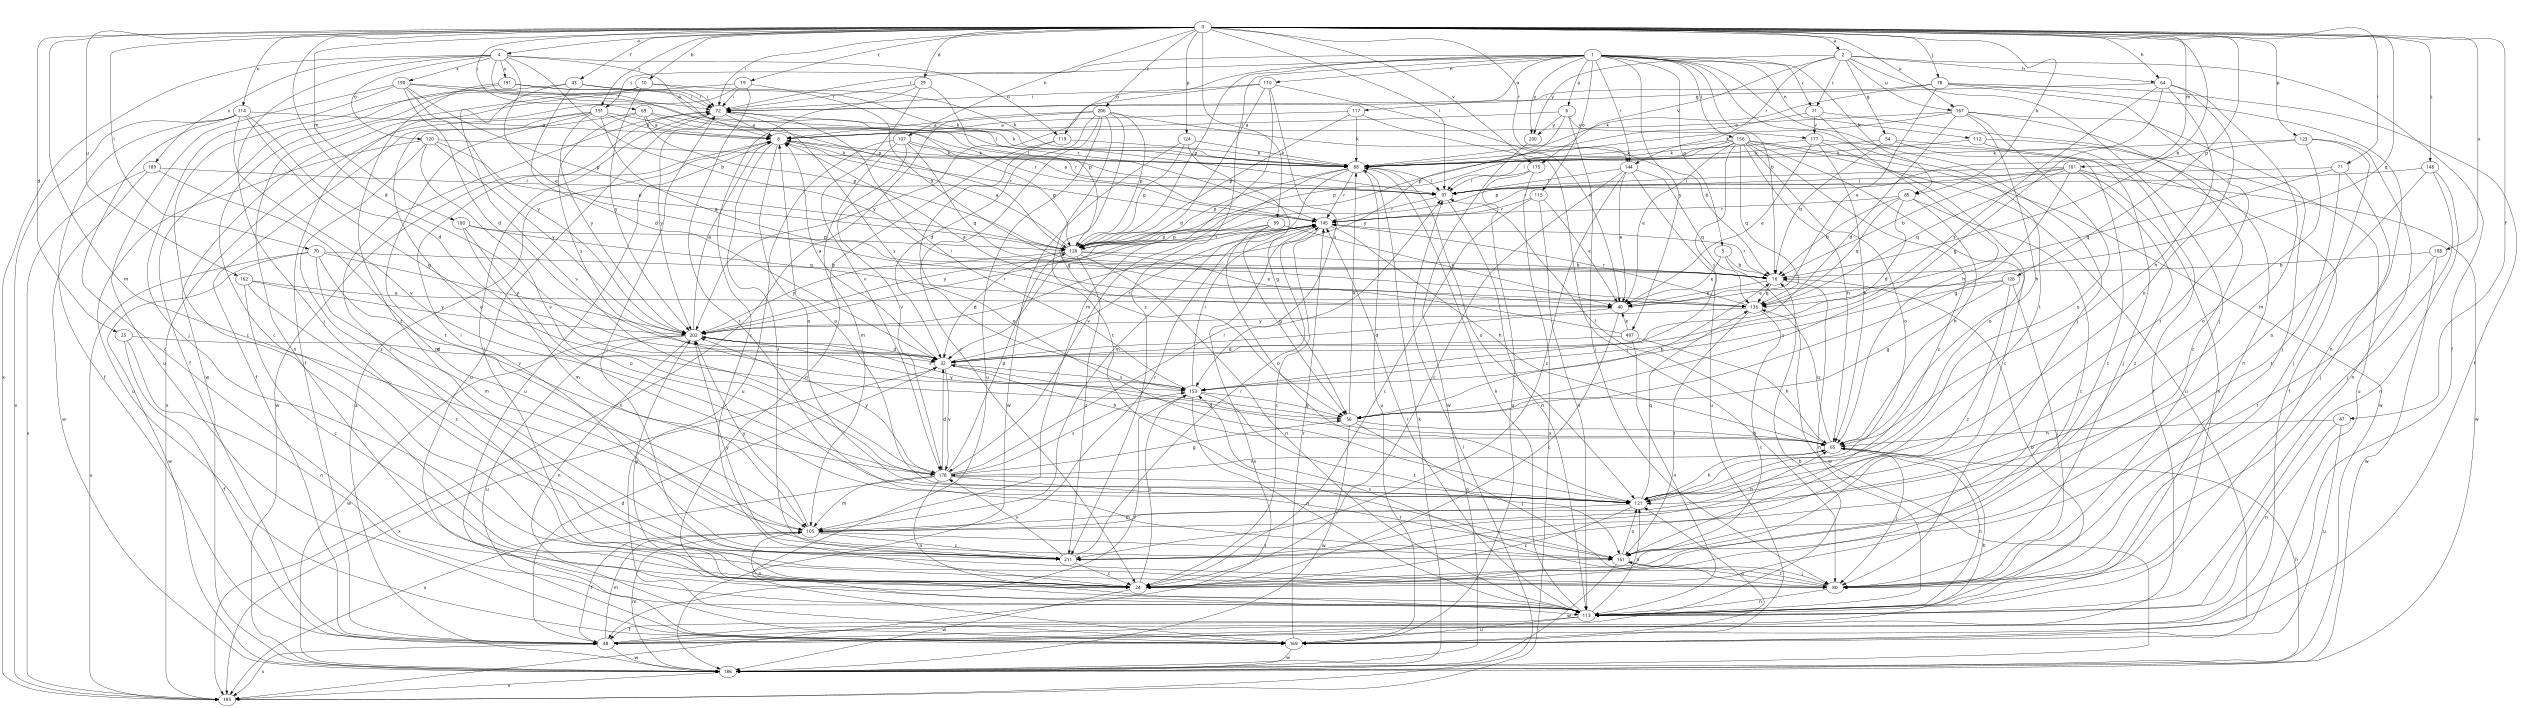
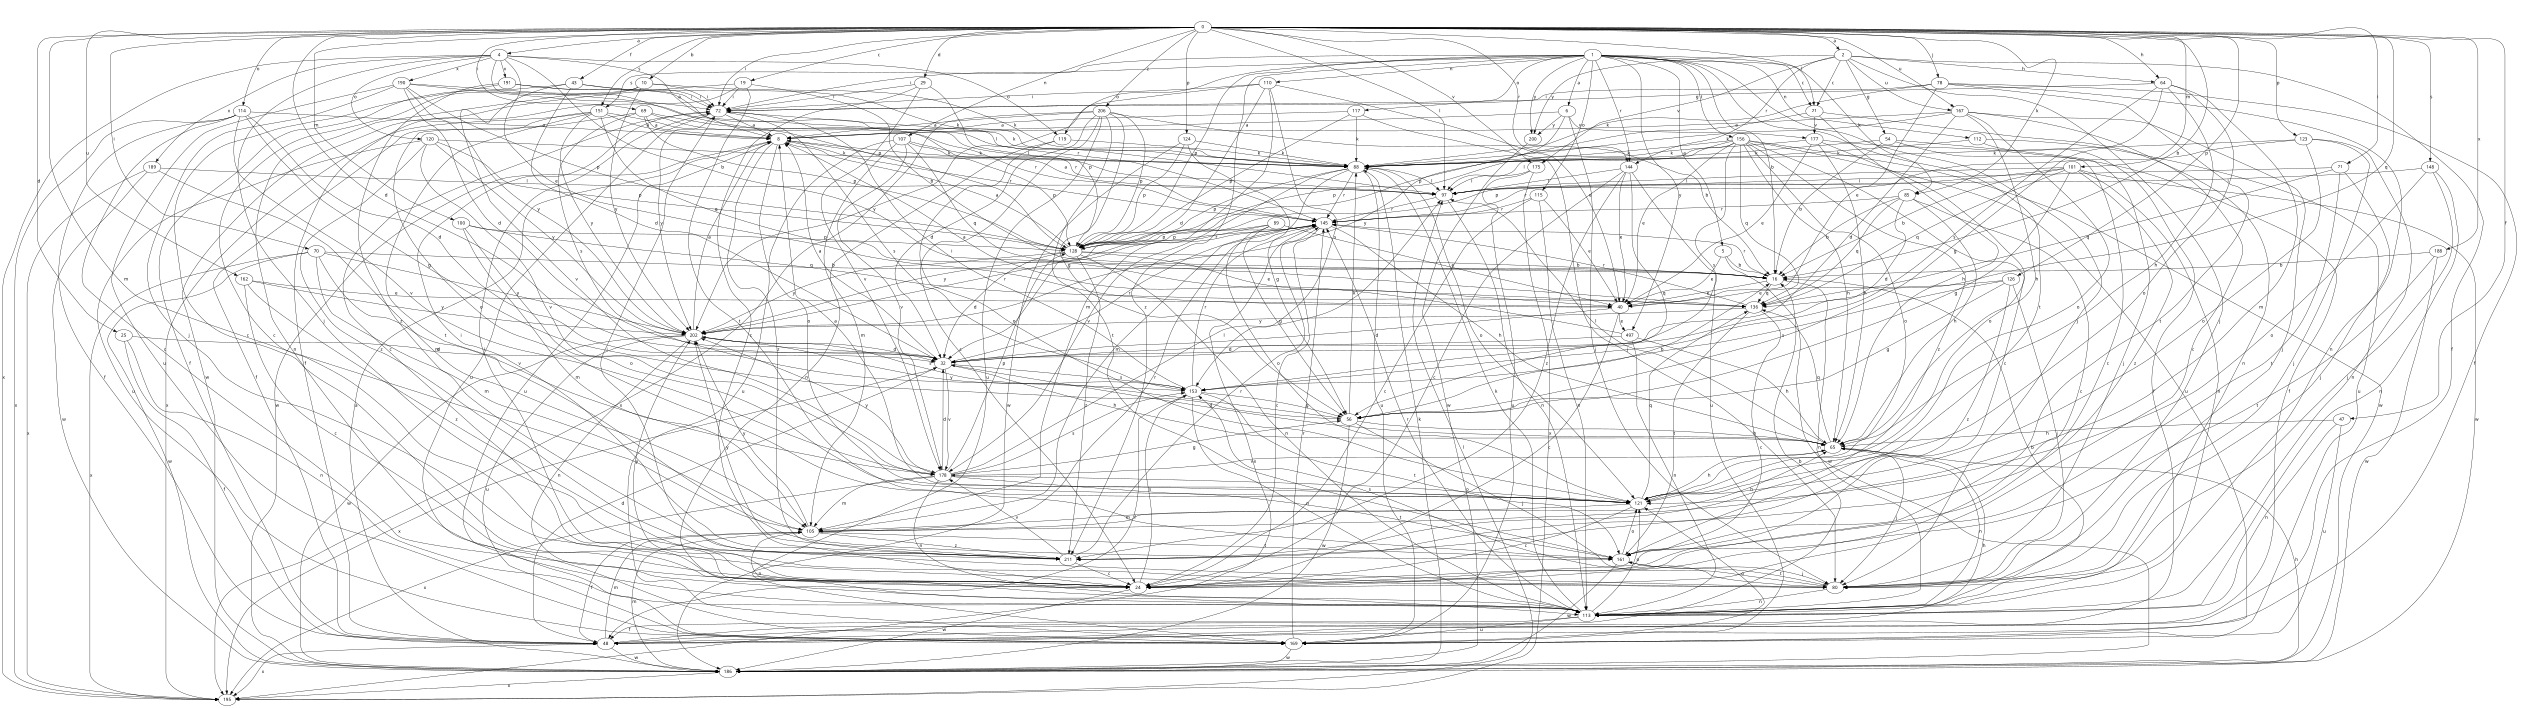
  strict digraph {
    fontname="Noto Sans"
    node [fontname="Noto Sans"]
    edge [fontname="Noto Sans"]
    0
    2
    4
    10
    16
    19
    25
    29
    32
    43
    47
    64
    69
    70
    71
    72
    78
    85
    89
    97
    100
    101
    105
    107
    114
    123
    124
    126
    136
    144
    148
    151
    162
    167
    175
    188
    206
    21
    80
    200
    48
    54
    119
    128
    8
    40
    120
    189
    190
    191
    195
    202
    88
    24
    113
    145
    161
    186
    178
    65
    153
    169
    121
    56
    211
    1
    5
    6
    110
    112
    115
    117
    156
    n74 [label=497]
    177
    0 -> 2 [label=a]
    0 -> 4 [label=a]
    0 -> 10 [label=b]
    0 -> 16 [label=b]
    0 -> 19 [label=c]
    0 -> 25 [label=d]
    0 -> 29 [label=d]
    0 -> 32 [label=d]
    0 -> 43 [label=f]
    0 -> 47 [label=f]
    0 -> 64 [label=h]
    0 -> 69 [label=i]
    0 -> 70 [label=i]
    0 -> 71 [label=i]
    0 -> 72 [label=i]
    0 -> 78 [label=j]
    0 -> 85 [label=k]
-   0 -> 89 [label=l]
+   0 -> 21 [label=l]
    0 -> 97 [label=l]
    0 -> 100 [label=m]
    0 -> 101 [label=m]
    0 -> 105 [label=m]
    0 -> 107 [label=n]
    0 -> 114 [label=o]
    0 -> 123 [label=p]
    0 -> 124 [label=p]
    0 -> 126 [label=p]
    0 -> 136 [label=q]
    0 -> 144 [label=r]
    0 -> 148 [label=s]
    0 -> 151 [label=s]
    0 -> 162 [label=u]
    0 -> 167 [label=u]
    0 -> 175 [label=v]
    0 -> 188 [label=x]
    0 -> 206 [label=z]
    2 -> 64 [label=h]
    2 -> 144 [label=r]
    2 -> 167 [label=u]
    2 -> 175 [label=v]
    2 -> 21 [label=c]
    2 -> 80 [label=j]
    2 -> 200 [label=y]
    2 -> 48 [label=f]
    2 -> 54 [label=g]
    4 -> 16 [label=b]
    4 -> 80 [label=j]
    4 -> 119 [label=o]
    4 -> 128 [label=p]
    4 -> 8 [label=a]
    4 -> 40 [label=e]
    4 -> 120 [label=o]
    4 -> 189 [label=x]
    4 -> 190 [label=x]
    4 -> 191 [label=x]
    4 -> 195 [label=x]
    10 -> 72 [label=i]
    10 -> 202 [label=y]
    10 -> 88 [label=k]
    10 -> 24 [label=c]
    10 -> 113 [label=n]
    16 -> 136 [label=q]
    16 -> 40 [label=e]
    16 -> 113 [label=n]
    16 -> 145 [label=r]
    19 -> 16 [label=b]
    19 -> 72 [label=i]
    19 -> 48 [label=f]
    19 -> 161 [label=t]
    19 -> 186 [label=w]
    25 -> 32 [label=d]
    25 -> 48 [label=f]
    25 -> 113 [label=n]
    29 -> 72 [label=i]
    29 -> 128 [label=p]
    29 -> 24 [label=c]
    29 -> 178 [label=v]
    32 -> 8 [label=a]
    32 -> 195 [label=x]
    32 -> 145 [label=r]
    32 -> 178 [label=v]
    32 -> 65 [label=h]
    32 -> 153 [label=s]
    43 -> 32 [label=d]
    43 -> 72 [label=i]
    43 -> 48 [label=f]
    43 -> 88 [label=k]
    43 -> 178 [label=v]
    47 -> 113 [label=n]
    47 -> 65 [label=h]
    47 -> 169 [label=u]
    64 -> 72 [label=g]
    64 -> 105 [label=m]
    64 -> 65 [label=h]
    64 -> 153 [label=s]
    64 -> 121 [label=o]
    64 -> 56 [label=g]
    69 -> 97 [label=l]
    69 -> 128 [label=p]
    69 -> 8 [label=a]
    69 -> 145 [label=r]
    69 -> 153 [label=s]
    69 -> 121 [label=o]
    70 -> 16 [label=b]
    70 -> 105 [label=m]
    70 -> 195 [label=x]
    70 -> 202 [label=y]
    70 -> 186 [label=w]
    70 -> 178 [label=v]
    71 -> 97 [label=l]
    71 -> 136 [label=q]
    71 -> 80 [label=j]
    71 -> 161 [label=t]
    72 -> 8 [label=a]
    72 -> 202 [label=y]
    72 -> 88 [label=k]
    72 -> 24 [label=c]
    72 -> 153 [label=s]
    72 -> 169 [label=u]
    78 -> 72 [label=i]
    78 -> 48 [label=f]
    78 -> 40 [label=e]
    78 -> 88 [label=k]
    78 -> 113 [label=n]
    78 -> 161 [label=t]
    85 -> 16 [label=b]
    85 -> 32 [label=d]
    85 -> 136 [label=q]
    85 -> 24 [label=c]
    85 -> 145 [label=r]
    85 -> 65 [label=h]
    89 -> 128 [label=p]
    89 -> 40 [label=e]
    89 -> 202 [label=y]
    89 -> 121 [label=o]
    89 -> 56 [label=g]
    97 -> 8 [label=a]
    97 -> 113 [label=n]
    97 -> 145 [label=r]
    100 -> 105 [label=m]
    100 -> 136 [label=q]
    100 -> 128 [label=p]
    100 -> 121 [label=o]
    101 -> 16 [label=b]
    101 -> 97 [label=l]
    101 -> 136 [label=q]
    101 -> 113 [label=n]
    101 -> 145 [label=r]
    101 -> 186 [label=w]
    101 -> 56 [label=g]
    101 -> 211 [label=z]
    105 -> 48 [label=f]
    105 -> 202 [label=y]
    105 -> 113 [label=n]
    105 -> 145 [label=r]
    105 -> 161 [label=t]
    105 -> 65 [label=h]
    105 -> 211 [label=z]
    107 -> 105 [label=m]
    107 -> 136 [label=q]
    107 -> 128 [label=p]
    107 -> 88 [label=k]
    107 -> 178 [label=v]
    107 -> 169 [label=u]
    114 -> 32 [label=d]
    114 -> 48 [label=f]
    114 -> 8 [label=a]
    114 -> 195 [label=x]
    114 -> 24 [label=c]
    114 -> 178 [label=v]
    114 -> 56 [label=g]
    123 -> 80 [label=j]
    123 -> 128 [label=p]
    123 -> 88 [label=k]
    123 -> 113 [label=n]
    123 -> 121 [label=o]
    124 -> 128 [label=p]
    124 -> 88 [label=k]
    124 -> 186 [label=w]
    124 -> 56 [label=g]
    126 -> 80 [label=j]
    126 -> 40 [label=e]
    126 -> 153 [label=s]
    126 -> 56 [label=g]
    126 -> 211 [label=z]
    136 -> 202 [label=y]
    136 -> 24 [label=c]
    136 -> 145 [label=r]
    136 -> 161 [label=t]
    144 -> 97 [label=l]
-   144 -> 136 [label=q]
+   144 -> 56 [label=q]
    144 -> 40 [label=e]
    144 -> 24 [label=c]
    144 -> 169 [label=u]
    144 -> 211 [label=z]
    148 -> 97 [label=l]
    148 -> 80 [label=j]
    148 -> 113 [label=n]
    148 -> 121 [label=o]
    151 -> 136 [label=q]
    151 -> 48 [label=f]
    151 -> 8 [label=a]
    151 -> 195 [label=x]
    151 -> 202 [label=y]
    151 -> 145 [label=r]
    151 -> 161 [label=t]
    162 -> 40 [label=e]
    162 -> 202 [label=y]
    162 -> 24 [label=c]
    162 -> 211 [label=z]
    167 -> 32 [label=d]
    167 -> 80 [label=j]
    167 -> 8 [label=a]
    167 -> 88 [label=k]
    167 -> 24 [label=c]
    167 -> 65 [label=h]
    167 -> 121 [label=o]
    175 -> 97 [label=l]
    175 -> 195 [label=x]
    175 -> 169 [label=u]
    188 -> 16 [label=b]
    188 -> 161 [label=t]
    188 -> 186 [label=w]
    206 -> 16 [label=b]
    206 -> 32 [label=d]
    206 -> 128 [label=p]
    206 -> 8 [label=a]
    206 -> 195 [label=x]
    206 -> 24 [label=c]
    206 -> 161 [label=t]
    206 -> 169 [label=u]
    206 -> 56 [label=g]
    21 -> 128 [label=p]
    21 -> 113 [label=n]
    21 -> 65 [label=h]
    21 -> 177 [label=v]
    80 -> 72 [label=i]
    80 -> 113 [label=n]
    80 -> 161 [label=t]
    80 -> 153 [label=s]
    200 -> 186 [label=w]
    48 -> 16 [label=b]
    48 -> 32 [label=d]
    48 -> 105 [label=m]
    48 -> 195 [label=x]
    48 -> 186 [label=w]
    48 -> 65 [label=h]
    54 -> 16 [label=b]
    54 -> 80 [label=j]
    54 -> 88 [label=k]
    54 -> 24 [label=c]
    119 -> 88 [label=k]
    119 -> 113 [label=n]
    119 -> 121 [label=o]
    128 -> 16 [label=b]
    128 -> 32 [label=d]
    128 -> 8 [label=a]
    128 -> 40 [label=e]
    128 -> 202 [label=y]
    128 -> 113 [label=n]
    128 -> 145 [label=r]
    128 -> 211 [label=z]
    8 -> 88 [label=k]
    8 -> 145 [label=r]
    8 -> 186 [label=w]
    8 -> 169 [label=u]
    8 -> 121 [label=o]
    8 -> 211 [label=z]
    40 -> 32 [label=d]
    40 -> 24 [label=c]
    120 -> 128 [label=p]
    120 -> 202 [label=y]
    120 -> 88 [label=k]
    120 -> 178 [label=v]
    120 -> 169 [label=u]
    120 -> 211 [label=z]
    189 -> 97 [label=l]
    189 -> 105 [label=m]
    189 -> 195 [label=x]
    189 -> 186 [label=w]
    190 -> 32 [label=d]
    190 -> 72 [label=i]
    190 -> 97 [label=l]
    190 -> 80 [label=j]
    190 -> 128 [label=p]
    190 -> 202 [label=y]
    190 -> 169 [label=u]
    191 -> 72 [label=i]
    191 -> 24 [label=c]
    191 -> 145 [label=r]
    191 -> 211 [label=z]
    195 -> 97 [label=l]
    202 -> 32 [label=d]
    202 -> 8 [label=a]
    202 -> 113 [label=n]
    202 -> 145 [label=r]
    202 -> 186 [label=w]
    202 -> 153 [label=s]
    202 -> 169 [label=u]
    88 -> 97 [label=l]
    88 -> 105 [label=m]
    88 -> 128 [label=p]
    88 -> 145 [label=r]
    88 -> 178 [label=v]
    88 -> 169 [label=u]
    88 -> 121 [label=o]
    24 -> 72 [label=i]
    24 -> 202 [label=y]
    24 -> 186 [label=w]
    24 -> 153 [label=s]
    113 -> 16 [label=b]
    113 -> 48 [label=f]
    113 -> 88 [label=k]
    113 -> 145 [label=r]
    113 -> 169 [label=u]
    113 -> 121 [label=o]
    145 -> 128 [label=p]
    145 -> 195 [label=x]
    145 -> 24 [label=c]
    145 -> 65 [label=h]
    161 -> 80 [label=j]
    161 -> 186 [label=w]
    161 -> 121 [label=o]
    186 -> 105 [label=m]
    186 -> 8 [label=a]
    186 -> 195 [label=x]
    186 -> 88 [label=k]
    186 -> 65 [label=h]
    178 -> 32 [label=d]
    178 -> 97 [label=l]
    178 -> 105 [label=m]
    178 -> 128 [label=p]
    178 -> 195 [label=x]
    178 -> 202 [label=y]
    178 -> 113 [label=n]
    178 -> 161 [label=t]
    178 -> 153 [label=s]
    178 -> 121 [label=o]
    178 -> 56 [label=g]
    65 -> 32 [label=d]
    65 -> 97 [label=l]
    65 -> 136 [label=q]
    65 -> 80 [label=j]
    65 -> 113 [label=n]
    65 -> 178 [label=v]
    153 -> 72 [label=i]
    153 -> 48 [label=f]
    153 -> 113 [label=n]
    153 -> 145 [label=r]
    153 -> 161 [label=t]
    153 -> 56 [label=g]
    169 -> 145 [label=r]
    169 -> 186 [label=w]
    169 -> 121 [label=o]
    121 -> 105 [label=m]
    121 -> 136 [label=q]
    121 -> 8 [label=a]
    121 -> 24 [label=c]
    121 -> 65 [label=h]
    56 -> 16 [label=b]
    56 -> 80 [label=j]
    56 -> 202 [label=y]
    56 -> 88 [label=k]
    56 -> 186 [label=w]
    56 -> 65 [label=h]
    211 -> 72 [label=i]
    211 -> 202 [label=y]
    211 -> 24 [label=c]
    211 -> 145 [label=r]
    211 -> 178 [label=v]
    1 -> 16 [label=b]
    1 -> 72 [label=i]
    1 -> 85 [label=k]
    1 -> 144 [label=r]
    1 -> 151 [label=s]
    1 -> 21 [label=c]
    1 -> 80 [label=j]
    1 -> 200 [label=y]
    1 -> 119 [label=o]
    1 -> 128 [label=p]
    1 -> 161 [label=t]
    1 -> 211 [label=z]
    1 -> 5 [label=a]
    1 -> 6 [label=a]
    1 -> 110 [label=n]
    1 -> 112 [label=n]
    1 -> 115 [label=o]
    1 -> 117 [label=o]
    1 -> 156 [label=t]
    1 -> n74 [label=y]
    5 -> 16 [label=b]
    5 -> 40 [label=e]
    5 -> 186 [label=w]
    6 -> 80 [label=j]
    6 -> 200 [label=y]
    6 -> 8 [label=a]
    6 -> 202 [label=y]
    6 -> 177 [label=v]
    110 -> 32 [label=d]
    110 -> 72 [label=i]
    110 -> 105 [label=m]
    110 -> 40 [label=e]
    110 -> 202 [label=y]
    110 -> 153 [label=s]
    112 -> 48 [label=f]
    112 -> 88 [label=k]
    112 -> 169 [label=u]
    115 -> 40 [label=e]
    115 -> 24 [label=c]
    115 -> 113 [label=n]
    115 -> 145 [label=r]
    117 -> 80 [label=j]
    117 -> 128 [label=p]
    117 -> 8 [label=a]
    117 -> 88 [label=k]
    156 -> 97 [label=l]
    156 -> 136 [label=q]
    156 -> 128 [label=p]
    156 -> 40 [label=e]
    156 -> 88 [label=k]
    156 -> 24 [label=c]
    156 -> 186 [label=w]
    156 -> 65 [label=h]
    156 -> 153 [label=s]
    156 -> 169 [label=u]
    156 -> 121 [label=o]
    156 -> 211 [label=z]
    n74 -> 32 [label=d]
    n74 -> 8 [label=a]
-   n74 -> 40 [label=e]
+   40 -> n74 [label=e]
    n74 -> 113 [label=n]
    n74 -> 65 [label=h]
    177 -> 48 [label=f]
    177 -> 40 [label=e]
    177 -> 88 [label=k]
    177 -> 65 [label=h]
    177 -> 121 [label=o]
  }
